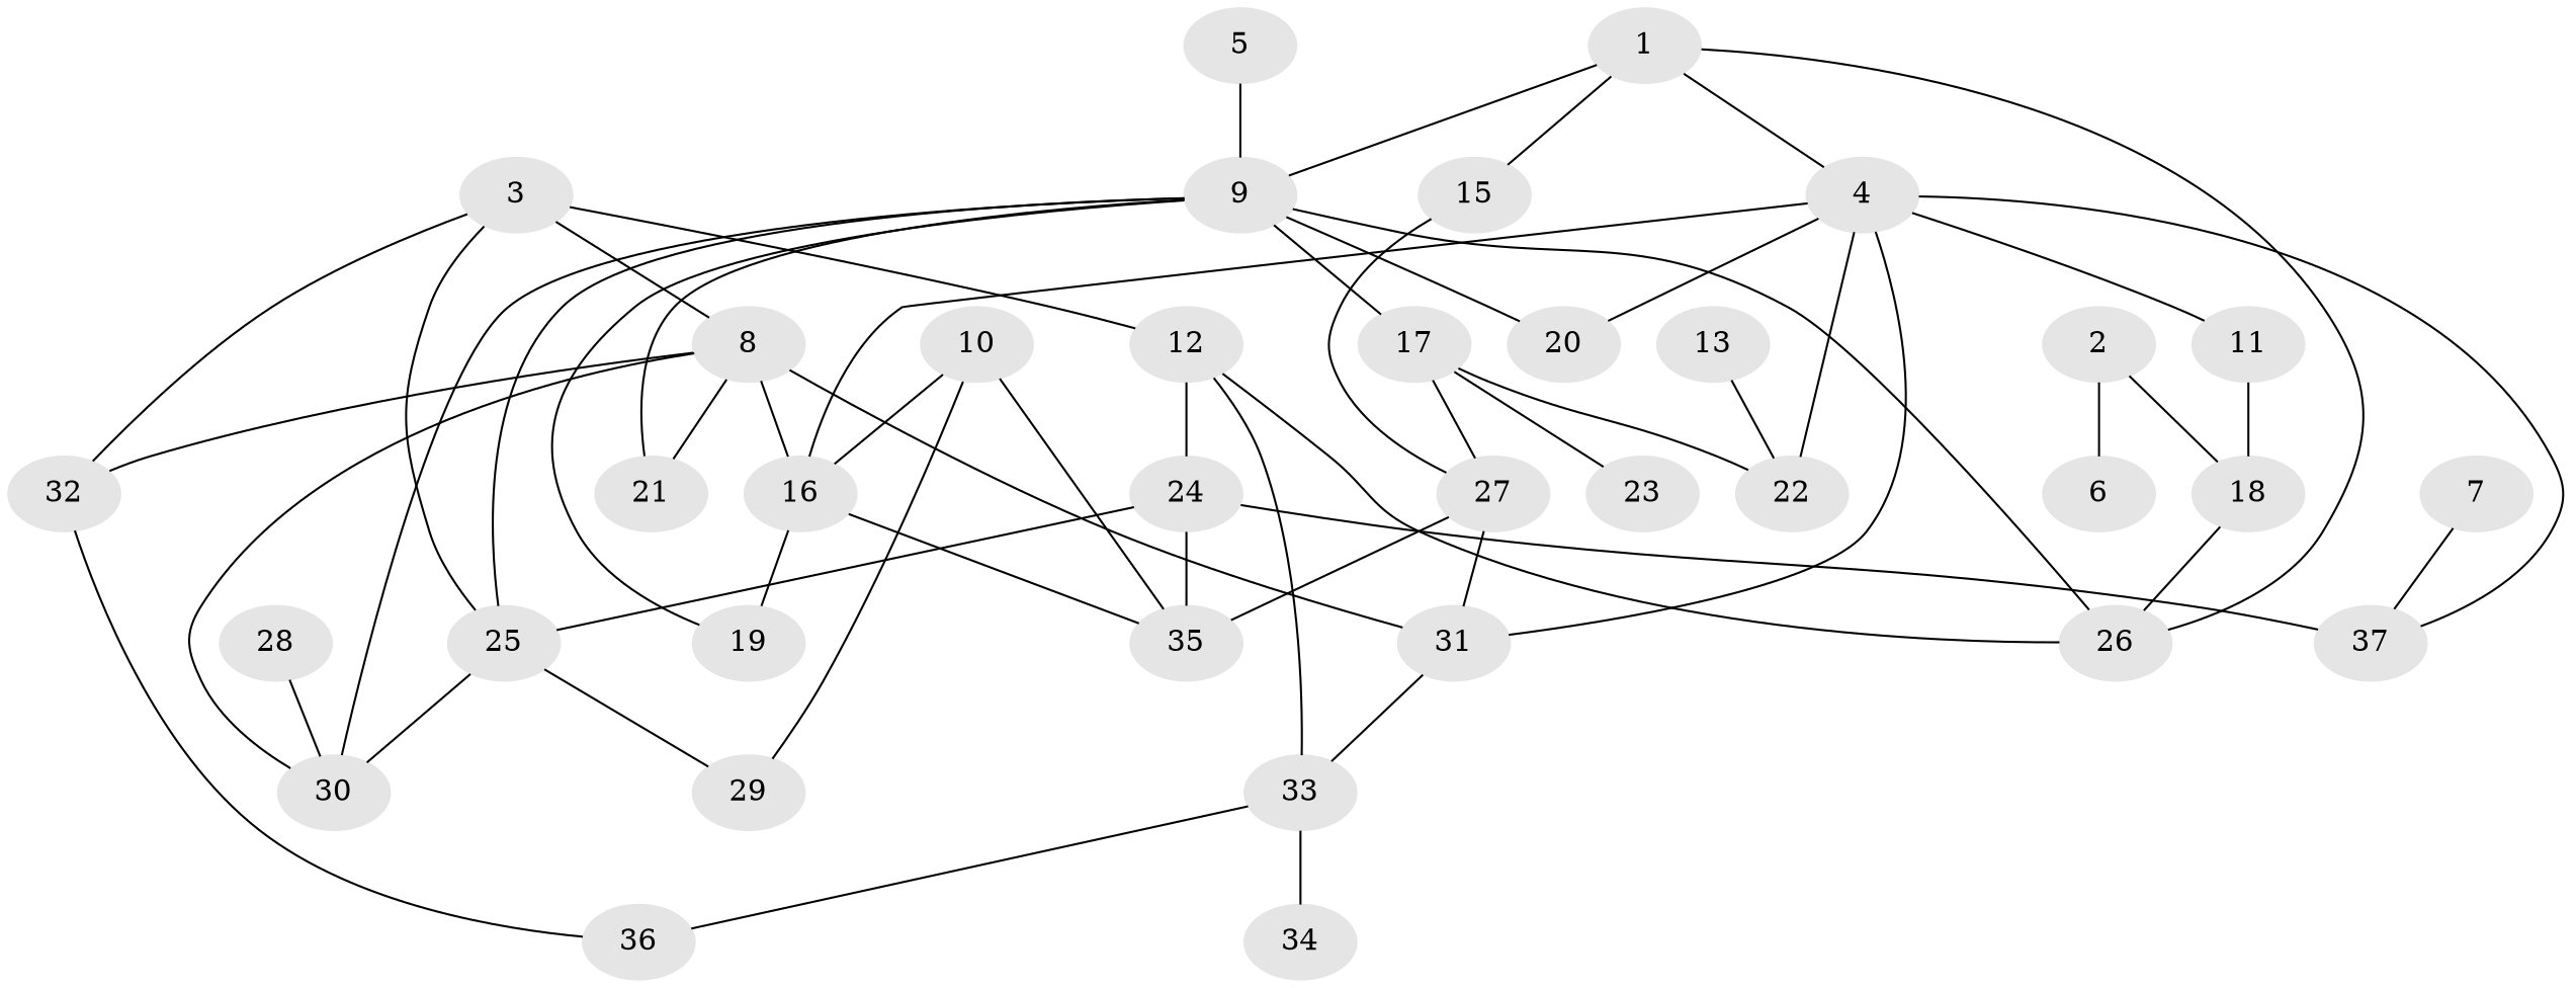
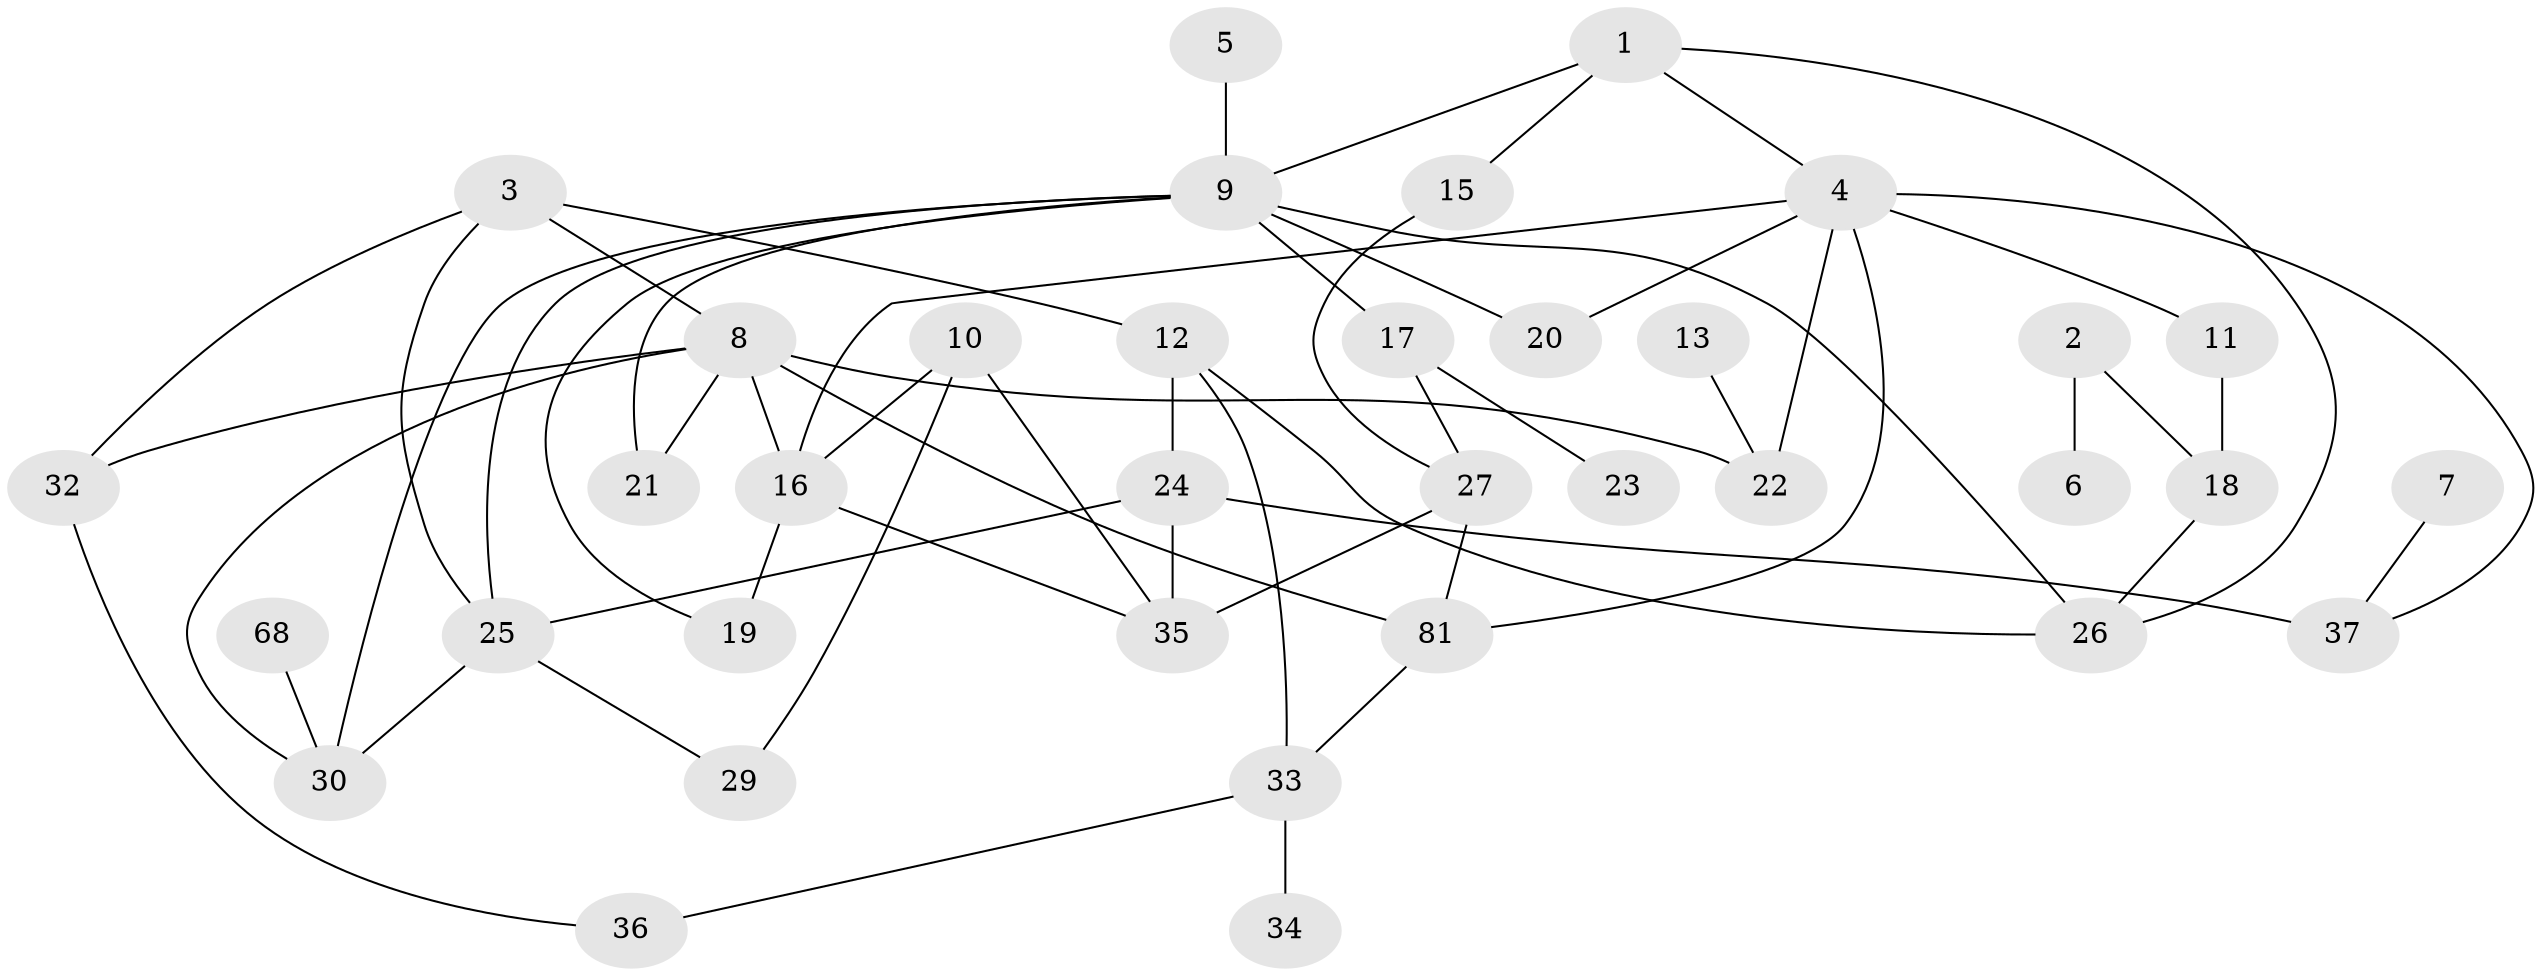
  graph {
    node [color=gray90 style=filled]
    edge [weight=1.0]
    1
    4
    9
    15
    26
    11
    16
    20
    22
-   31
+   31 [label=81]
    37
    25
    21
    30
    17
    19
    27
    2
    6
    18
    3
    8
    12
    32
    24
    33
    29
    36
    35
    5
    7
    23
    10
    34
    13
-   28
+   28 [label=68]
    1 -- 4
    1 -- 9
    1 -- 15
    1 -- 26
    4 -- 11
    4 -- 16
    4 -- 20 [weight=2.0]
    4 -- 22
    4 -- 31
    4 -- 37
    9 -- 26
    9 -- 20
    9 -- 25
    9 -- 21
    9 -- 30
    9 -- 17
    9 -- 19
    15 -- 27
    11 -- 18
    16 -- 19
    16 -- 35
    31 -- 33
    25 -- 30
    25 -- 29
    17 -- 27
    17 -- 23
    27 -- 31
    27 -- 35
    2 -- 6
    2 -- 18
    18 -- 26
    3 -- 25
    3 -- 8
    3 -- 12
    3 -- 32
    8 -- 16
-   17 -- 22
+   8 -- 22
    8 -- 31
    8 -- 21
    8 -- 30
    8 -- 32
    12 -- 26
    12 -- 24
    12 -- 33
    32 -- 36
    24 -- 37 [weight=2.0]
    24 -- 25
    24 -- 35 [weight=2.0]
    33 -- 36
    33 -- 34
    5 -- 9
    7 -- 37
    10 -- 16
    10 -- 29
    10 -- 35
    13 -- 22
    28 -- 30
  }
